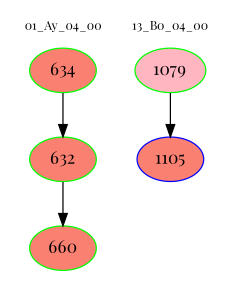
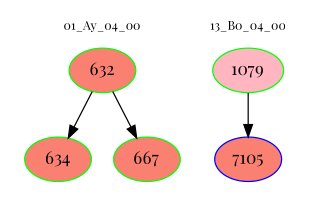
  digraph {
    fontname="Playfair Display"
    node [color=green fillcolor=salmon fontname="Playfair Display" style=filled]
    edge [color=black fontname="Playfair Display"]
    n1 [label=632]
    n2 [label=634]
-   n3 [label=660]
+   n3 [label=667]
    n4 [fillcolor=lightpink label=1079]
-   n5 [color=blue label=1105]
+   n5 [color=blue label=7105]
    subgraph cluster_1 {
      color=white
      fontsize=10
      label="01_Ay_04_00"
      n1
      n2
      n3
    }
    subgraph cluster_2 {
      color=white
      fontsize=10
      label="13_B0_04_00"
      n4
      n5
    }
-   n2 -> n1
+   n1 -> n2
    n1 -> n3
    n4 -> n5
  }
